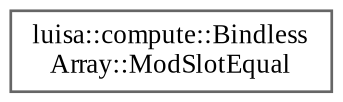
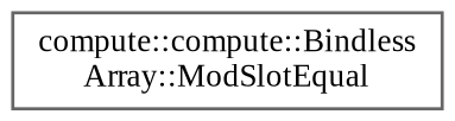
  digraph {
    rankdir=LR
    fontname="Liberation Serif"
-   n1 [color=grey40 fillcolor=white fontname="Liberation Serif" fontsize=10 height=0.2 label="luisa::compute::Bindless\lArray::ModSlotEqual" shape=box style=filled width=0.4]
+   n1 [color=grey40 fillcolor=white fontname="Liberation Serif" fontsize=10 height=0.2 label="compute::compute::Bindless\lArray::ModSlotEqual" shape=box style=filled width=0.4]
  }
